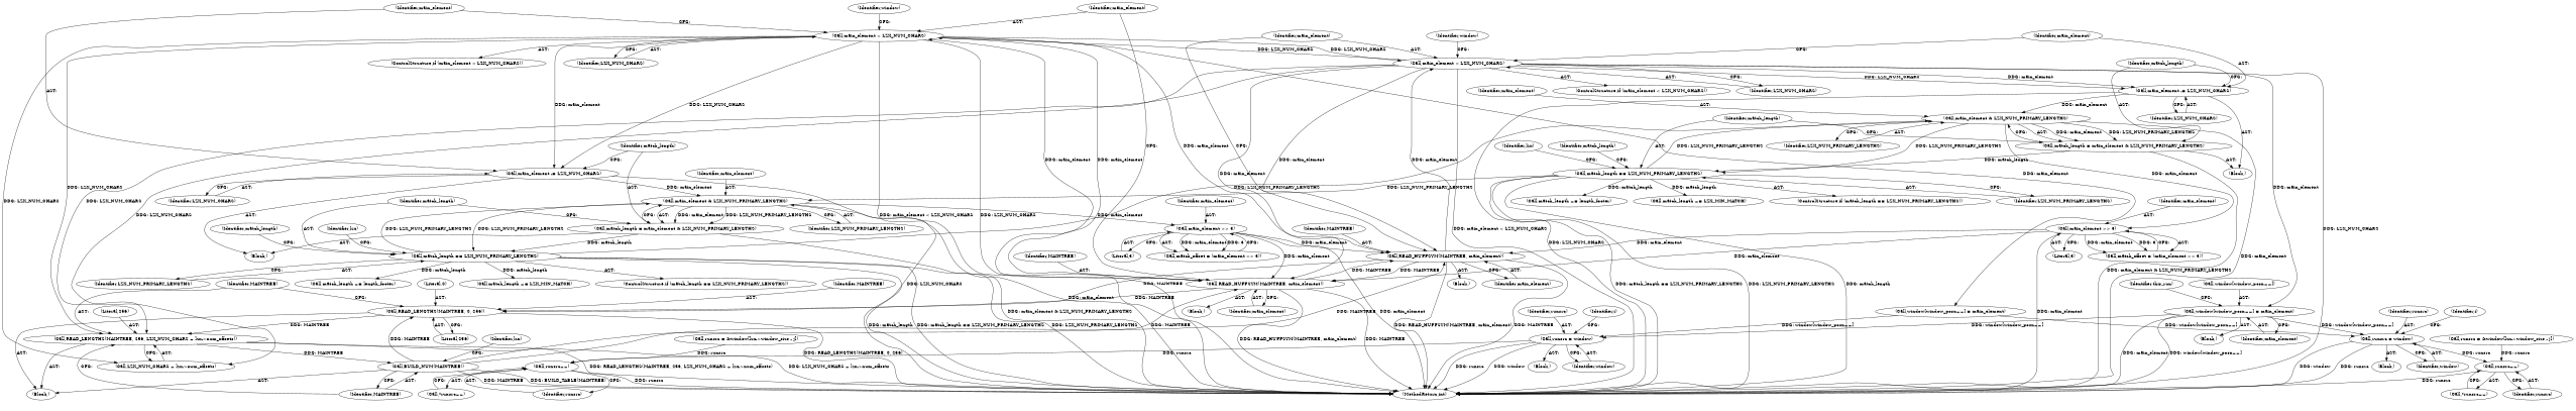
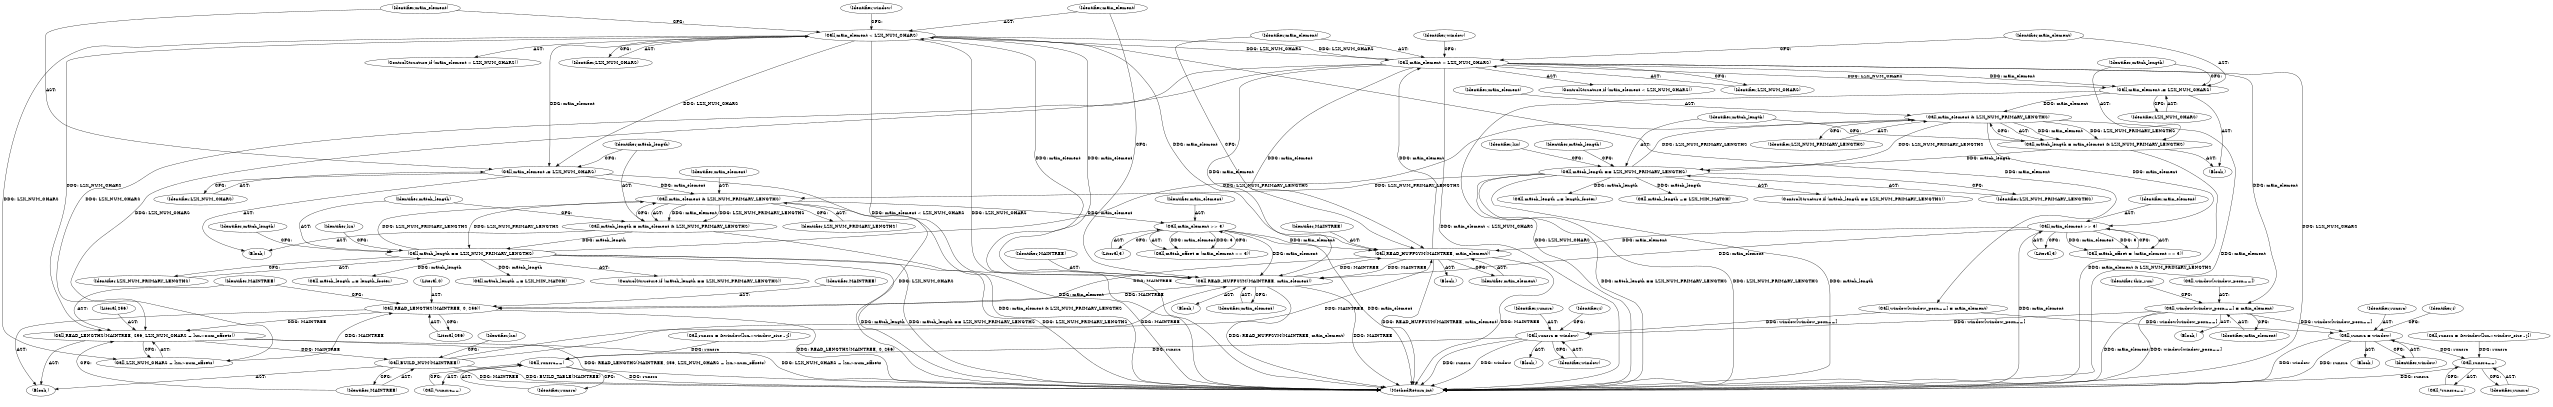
  digraph {
    n1 [label="(Call,window[window_posn++] = main_element)"]
    n2 [label="(Call,runsrc = window)"]
    n3 [label="(Call,runsrc = window)"]
    n4 [label="(MethodReturn,int)"]
    n5 [label="(Block,)"]
    n6 [label="(Identifier,main_element)"]
    n7 [label="(Call,runsrc++)"]
    n8 [label="(Block,)"]
    n9 [label="(Identifier,window)"]
    n10 [label="(Call,runsrc++)"]
    n11 [label="(Block,)"]
    n12 [label="(Identifier,window)"]
    n13 [label="(Call,main_element < LZX_NUM_CHARS)"]
    n14 [label="(Call,READ_HUFFSYM(MAINTREE, main_element))"]
    n15 [label="(Call,READ_LENGTHS(MAINTREE, 256, LZX_NUM_CHARS + lzx->num_offsets))"]
    n16 [label="(Call,READ_HUFFSYM(MAINTREE, main_element))"]
    n17 [label="(Call,main_element -= LZX_NUM_CHARS)"]
    n18 [label="(Call,main_element < LZX_NUM_CHARS)"]
    n19 [label="(ControlStructure,if (main_element < LZX_NUM_CHARS))"]
    n20 [label="(Identifier,LZX_NUM_CHARS)"]
    n21 [label="(Call,LZX_NUM_CHARS + lzx->num_offsets)"]
    n22 [label="(Call,READ_LENGTHS(MAINTREE, 0, 256))"]
    n23 [label="(Block,)"]
    n24 [label="(Identifier,main_element)"]
    n25 [label="(Call,BUILD_NUM(MAINTREE))"]
    n26 [label="(Block,)"]
    n27 [label="(Identifier,main_element)"]
    n28 [label="(Block,)"]
    n29 [label="(Call,main_element & LZX_NUM_PRIMARY_LENGTHS)"]
    n30 [label="(Identifier,LZX_NUM_CHARS)"]
    n31 [label="(Block,)"]
    n32 [label="(Call,main_element -= LZX_NUM_CHARS)"]
    n33 [label="(Identifier,LZX_NUM_CHARS)"]
    n34 [label="(Call,window[window_posn++] = main_element)"]
    n35 [label="(ControlStructure,if (main_element < LZX_NUM_CHARS))"]
    n36 [label="(Literal,256)"]
    n37 [label="(Identifier,MAINTREE)"]
    n38 [label="(Call,main_element >> 3)"]
    n39 [label="(Call,match_offset = (main_element >> 3))"]
    n40 [label="(Literal,3)"]
    n41 [label="(Call,match_length == LZX_NUM_PRIMARY_LENGTHS)"]
    n42 [label="(Call,match_length = main_element & LZX_NUM_PRIMARY_LENGTHS)"]
    n43 [label="(Identifier,LZX_NUM_PRIMARY_LENGTHS)"]
    n44 [label="(Call,main_element & LZX_NUM_PRIMARY_LENGTHS)"]
    n45 [label="(Call,match_length += length_footer)"]
    n46 [label="(Call,match_length += LZX_MIN_MATCH)"]
    n47 [label="(ControlStructure,if (match_length == LZX_NUM_PRIMARY_LENGTHS))"]
    n48 [label="(Identifier,LZX_NUM_PRIMARY_LENGTHS)"]
    n49 [label="(Call,match_length == LZX_NUM_PRIMARY_LENGTHS)"]
    n50 [label="(Call,match_length = main_element & LZX_NUM_PRIMARY_LENGTHS)"]
    n51 [label="(Call,main_element >> 3)"]
    n52 [label="(Identifier,LZX_NUM_PRIMARY_LENGTHS)"]
    n53 [label="(Identifier,LZX_NUM_PRIMARY_LENGTHS)"]
    n54 [label="(Call,match_length += length_footer)"]
    n55 [label="(Call,match_length += LZX_MIN_MATCH)"]
    n56 [label="(ControlStructure,if (match_length == LZX_NUM_PRIMARY_LENGTHS))"]
    n57 [label="(Block,)"]
    n58 [label="(Call,match_offset = (main_element >> 3))"]
    n59 [label="(Literal,3)"]
    n60 [label="(Identifier,LZX_NUM_CHARS)"]
    n61 [label="(Identifier,runsrc)"]
    n62 [label="(Call,*runsrc++)"]
    n63 [label="(Call,*runsrc++)"]
    n64 [label="(Identifier,runsrc)"]
    n65 [label="(Identifier,lzx)"]
    n66 [label="(Identifier,main_element)"]
    n67 [label="(Literal,256)"]
    n68 [label="(Identifier,runsrc)"]
    n69 [label="(Literal,0)"]
    n70 [label="(Identifier,MAINTREE)"]
    n71 [label="(Call,runsrc = &window[lzx->window_size - j])"]
    n72 [label="(Identifier,main_element)"]
    n73 [label="(Identifier,match_length)"]
    n74 [label="(Identifier,this_run)"]
    n75 [label="(Identifier,runsrc)"]
    n76 [label="(Identifier,i)"]
    n77 [label="(Identifier,main_element)"]
    n78 [label="(Identifier,main_element)"]
    n79 [label="(Identifier,i)"]
    n80 [label="(Identifier,match_length)"]
    n81 [label="(Identifier,main_element)"]
    n82 [label="(Call,runsrc = &window[lzx->window_size - j])"]
    n83 [label="(Identifier,window)"]
    n84 [label="(Identifier,lzx)"]
    n85 [label="(Identifier,lzx)"]
    n86 [label="(Identifier,match_length)"]
    n87 [label="(Identifier,MAINTREE)"]
    n88 [label="(Identifier,main_element)"]
    n89 [label="(Identifier,match_length)"]
    n90 [label="(Identifier,MAINTREE)"]
    n91 [label="(Call,window[window_posn++])"]
    n92 [label="(Identifier,window)"]
    n93 [label="(Identifier,main_element)"]
    n94 [label="(Identifier,match_length)"]
    n95 [label="(Identifier,match_length)"]
    n96 [label="(Identifier,main_element)"]
    n97 [label="(Identifier,MAINTREE)"]
    n1 -> n2 [label="DDG: window[window_posn++]"]
    n1 -> n3 [label="DDG: window[window_posn++]"]
    n1 -> n4 [label="DDG: main_element"]
    n1 -> n4 [label="DDG: window[window_posn++]"]
    n1 -> n5 [label="AST: "]
    n1 -> n6 [label="CFG: "]
    n2 -> n4 [label="DDG: window"]
    n2 -> n4 [label="DDG: runsrc"]
    n2 -> n7 [label="DDG: runsrc"]
    n2 -> n8 [label="AST: "]
    n2 -> n9 [label="CFG: "]
    n3 -> n4 [label="DDG: runsrc"]
    n3 -> n4 [label="DDG: window"]
    n3 -> n10 [label="DDG: runsrc"]
    n3 -> n11 [label="AST: "]
    n3 -> n12 [label="CFG: "]
    n6 -> n1 [label="AST: "]
    n7 -> n4 [label="DDG: runsrc"]
    n7 -> n61 [label="CFG: "]
    n7 -> n62 [label="AST: "]
    n9 -> n2 [label="AST: "]
    n10 -> n4 [label="DDG: runsrc"]
    n10 -> n63 [label="AST: "]
    n10 -> n64 [label="CFG: "]
    n12 -> n3 [label="AST: "]
    n13 -> n1 [label="DDG: main_element"]
    n13 -> n4 [label="DDG: main_element < LZX_NUM_CHARS"]
    n13 -> n4 [label="DDG: LZX_NUM_CHARS"]
    n13 -> n14 [label="DDG: main_element"]
    n13 -> n15 [label="DDG: LZX_NUM_CHARS"]
    n13 -> n16 [label="DDG: main_element"]
    n13 -> n17 [label="DDG: LZX_NUM_CHARS"]
    n13 -> n17 [label="DDG: main_element"]
    n13 -> n18 [label="DDG: LZX_NUM_CHARS"]
    n13 -> n19 [label="AST: "]
    n13 -> n20 [label="CFG: "]
    n13 -> n21 [label="DDG: LZX_NUM_CHARS"]
    n14 -> n4 [label="DDG: READ_HUFFSYM(MAINTREE, main_element)"]
    n14 -> n4 [label="DDG: MAINTREE"]
    n14 -> n13 [label="DDG: main_element"]
    n14 -> n16 [label="DDG: MAINTREE"]
    n14 -> n22 [label="DDG: MAINTREE"]
    n14 -> n23 [label="AST: "]
    n14 -> n24 [label="CFG: "]
    n15 -> n4 [label="DDG: LZX_NUM_CHARS + lzx->num_offsets"]
    n15 -> n4 [label="DDG: READ_LENGTHS(MAINTREE, 256, LZX_NUM_CHARS + lzx->num_offsets)"]
    n15 -> n21 [label="CFG: "]
    n15 -> n25 [label="DDG: MAINTREE"]
    n15 -> n26 [label="AST: "]
    n16 -> n4 [label="DDG: READ_HUFFSYM(MAINTREE, main_element)"]
    n16 -> n4 [label="DDG: MAINTREE"]
    n16 -> n14 [label="DDG: MAINTREE"]
    n16 -> n18 [label="DDG: main_element"]
    n16 -> n22 [label="DDG: MAINTREE"]
    n16 -> n27 [label="CFG: "]
    n16 -> n28 [label="AST: "]
    n17 -> n4 [label="DDG: LZX_NUM_CHARS"]
    n17 -> n29 [label="DDG: main_element"]
    n17 -> n30 [label="CFG: "]
    n17 -> n31 [label="AST: "]
    n18 -> n4 [label="DDG: main_element < LZX_NUM_CHARS"]
    n18 -> n4 [label="DDG: LZX_NUM_CHARS"]
    n18 -> n13 [label="DDG: LZX_NUM_CHARS"]
    n18 -> n14 [label="DDG: main_element"]
    n18 -> n15 [label="DDG: LZX_NUM_CHARS"]
    n18 -> n16 [label="DDG: main_element"]
    n18 -> n21 [label="DDG: LZX_NUM_CHARS"]
    n18 -> n32 [label="DDG: LZX_NUM_CHARS"]
    n18 -> n32 [label="DDG: main_element"]
    n18 -> n33 [label="CFG: "]
    n18 -> n34 [label="DDG: main_element"]
    n18 -> n35 [label="AST: "]
    n20 -> n13 [label="AST: "]
    n21 -> n15 [label="AST: "]
    n22 -> n4 [label="DDG: READ_LENGTHS(MAINTREE, 0, 256)"]
    n22 -> n15 [label="DDG: MAINTREE"]
    n22 -> n26 [label="AST: "]
    n22 -> n36 [label="CFG: "]
    n24 -> n14 [label="AST: "]
    n25 -> n4 [label="DDG: BUILD_TABLE(MAINTREE)"]
    n25 -> n4 [label="DDG: MAINTREE"]
    n25 -> n14 [label="DDG: MAINTREE"]
    n25 -> n16 [label="DDG: MAINTREE"]
-   n25 -> n22 [label="DDG: MAINTREE"]
+   n21 -> n22 [label="DDG: MAINTREE"]
    n25 -> n26 [label="AST: "]
    n25 -> n37 [label="CFG: "]
    n27 -> n16 [label="AST: "]
    n29 -> n4 [label="DDG: main_element"]
    n29 -> n38 [label="DDG: main_element"]
    n29 -> n41 [label="DDG: LZX_NUM_PRIMARY_LENGTHS"]
    n29 -> n42 [label="AST: "]
    n29 -> n42 [label="DDG: main_element"]
    n29 -> n42 [label="DDG: LZX_NUM_PRIMARY_LENGTHS"]
    n29 -> n43 [label="CFG: "]
    n30 -> n17 [label="AST: "]
    n32 -> n4 [label="DDG: LZX_NUM_CHARS"]
    n32 -> n44 [label="DDG: main_element"]
    n32 -> n57 [label="AST: "]
    n32 -> n60 [label="CFG: "]
    n33 -> n18 [label="AST: "]
    n34 -> n2 [label="DDG: window[window_posn++]"]
    n34 -> n3 [label="DDG: window[window_posn++]"]
    n36 -> n22 [label="AST: "]
    n37 -> n15 [label="CFG: "]
    n37 -> n25 [label="AST: "]
    n38 -> n4 [label="DDG: main_element"]
    n38 -> n14 [label="DDG: main_element"]
    n38 -> n16 [label="DDG: main_element"]
    n38 -> n39 [label="AST: "]
    n38 -> n39 [label="DDG: main_element"]
    n38 -> n39 [label="DDG: 3"]
    n38 -> n40 [label="CFG: "]
    n39 -> n38 [label="CFG: "]
    n40 -> n38 [label="AST: "]
    n41 -> n4 [label="DDG: LZX_NUM_PRIMARY_LENGTHS"]
    n41 -> n4 [label="DDG: match_length"]
    n41 -> n4 [label="DDG: match_length == LZX_NUM_PRIMARY_LENGTHS"]
    n41 -> n29 [label="DDG: LZX_NUM_PRIMARY_LENGTHS"]
    n41 -> n44 [label="DDG: LZX_NUM_PRIMARY_LENGTHS"]
    n41 -> n45 [label="DDG: match_length"]
    n41 -> n46 [label="DDG: match_length"]
    n41 -> n47 [label="AST: "]
    n41 -> n48 [label="CFG: "]
    n42 -> n4 [label="DDG: main_element & LZX_NUM_PRIMARY_LENGTHS"]
    n42 -> n29 [label="CFG: "]
    n42 -> n31 [label="AST: "]
    n42 -> n41 [label="DDG: match_length"]
    n43 -> n29 [label="AST: "]
    n44 -> n4 [label="DDG: main_element"]
    n44 -> n49 [label="DDG: LZX_NUM_PRIMARY_LENGTHS"]
    n44 -> n50 [label="AST: "]
    n44 -> n50 [label="DDG: main_element"]
    n44 -> n50 [label="DDG: LZX_NUM_PRIMARY_LENGTHS"]
    n44 -> n51 [label="DDG: main_element"]
    n44 -> n52 [label="CFG: "]
    n48 -> n41 [label="AST: "]
    n49 -> n4 [label="DDG: match_length == LZX_NUM_PRIMARY_LENGTHS"]
    n49 -> n4 [label="DDG: LZX_NUM_PRIMARY_LENGTHS"]
    n49 -> n4 [label="DDG: match_length"]
    n49 -> n29 [label="DDG: LZX_NUM_PRIMARY_LENGTHS"]
    n49 -> n44 [label="DDG: LZX_NUM_PRIMARY_LENGTHS"]
    n49 -> n53 [label="CFG: "]
    n49 -> n54 [label="DDG: match_length"]
    n49 -> n55 [label="DDG: match_length"]
    n49 -> n56 [label="AST: "]
    n50 -> n4 [label="DDG: main_element & LZX_NUM_PRIMARY_LENGTHS"]
    n50 -> n44 [label="CFG: "]
    n50 -> n49 [label="DDG: match_length"]
    n50 -> n57 [label="AST: "]
    n51 -> n4 [label="DDG: main_element"]
    n51 -> n14 [label="DDG: main_element"]
    n51 -> n16 [label="DDG: main_element"]
    n51 -> n58 [label="AST: "]
    n51 -> n58 [label="DDG: main_element"]
    n51 -> n58 [label="DDG: 3"]
    n51 -> n59 [label="CFG: "]
    n52 -> n44 [label="AST: "]
    n53 -> n49 [label="AST: "]
    n58 -> n51 [label="CFG: "]
    n59 -> n51 [label="AST: "]
    n60 -> n32 [label="AST: "]
    n61 -> n7 [label="AST: "]
    n62 -> n7 [label="CFG: "]
    n63 -> n10 [label="CFG: "]
    n64 -> n10 [label="AST: "]
    n65 -> n49 [label="CFG: "]
    n66 -> n13 [label="CFG: "]
    n66 -> n17 [label="AST: "]
    n67 -> n15 [label="AST: "]
    n68 -> n3 [label="AST: "]
    n69 -> n22 [label="AST: "]
    n70 -> n16 [label="AST: "]
    n71 -> n7 [label="DDG: runsrc"]
    n72 -> n29 [label="AST: "]
    n73 -> n49 [label="AST: "]
    n73 -> n50 [label="CFG: "]
    n74 -> n1 [label="CFG: "]
    n75 -> n2 [label="AST: "]
    n76 -> n3 [label="CFG: "]
    n77 -> n18 [label="CFG: "]
    n77 -> n32 [label="AST: "]
    n78 -> n51 [label="AST: "]
    n79 -> n2 [label="CFG: "]
    n80 -> n17 [label="CFG: "]
    n80 -> n42 [label="AST: "]
    n81 -> n44 [label="AST: "]
    n82 -> n10 [label="DDG: runsrc"]
    n83 -> n13 [label="CFG: "]
    n84 -> n41 [label="CFG: "]
    n85 -> n25 [label="CFG: "]
    n86 -> n49 [label="CFG: "]
    n87 -> n15 [label="AST: "]
    n87 -> n22 [label="CFG: "]
    n88 -> n16 [label="CFG: "]
    n88 -> n18 [label="AST: "]
    n89 -> n41 [label="AST: "]
    n89 -> n42 [label="CFG: "]
    n90 -> n22 [label="AST: "]
    n91 -> n1 [label="AST: "]
    n92 -> n18 [label="CFG: "]
    n93 -> n13 [label="AST: "]
    n93 -> n14 [label="CFG: "]
    n94 -> n41 [label="CFG: "]
    n95 -> n32 [label="CFG: "]
    n95 -> n50 [label="AST: "]
    n96 -> n38 [label="AST: "]
    n97 -> n14 [label="AST: "]
  }
